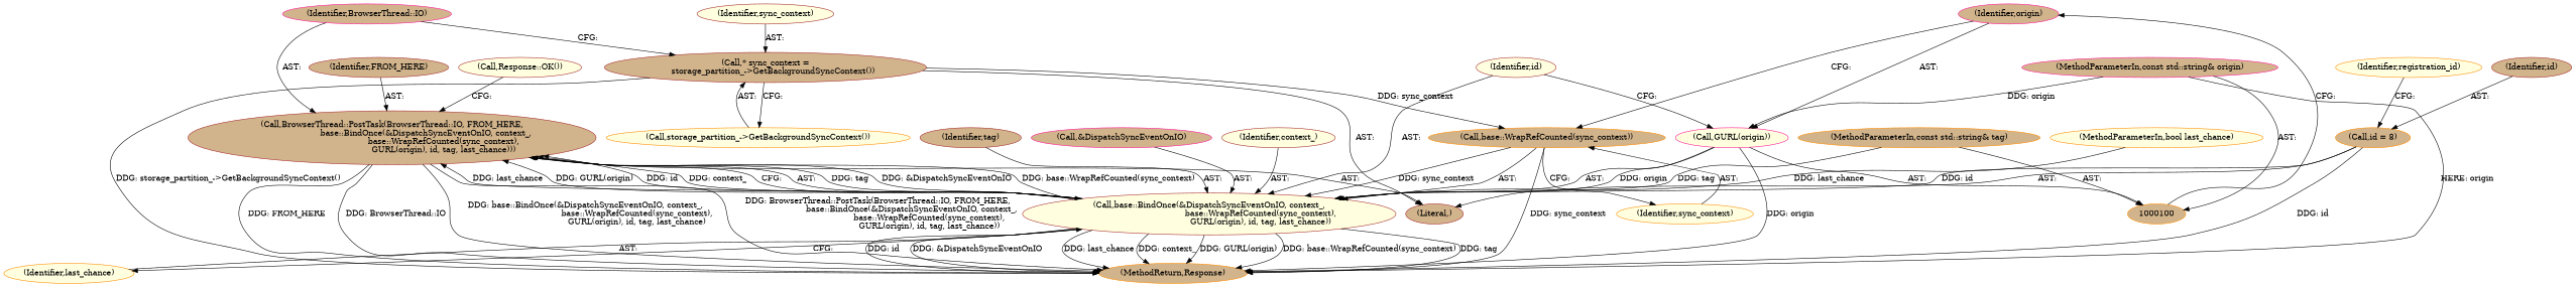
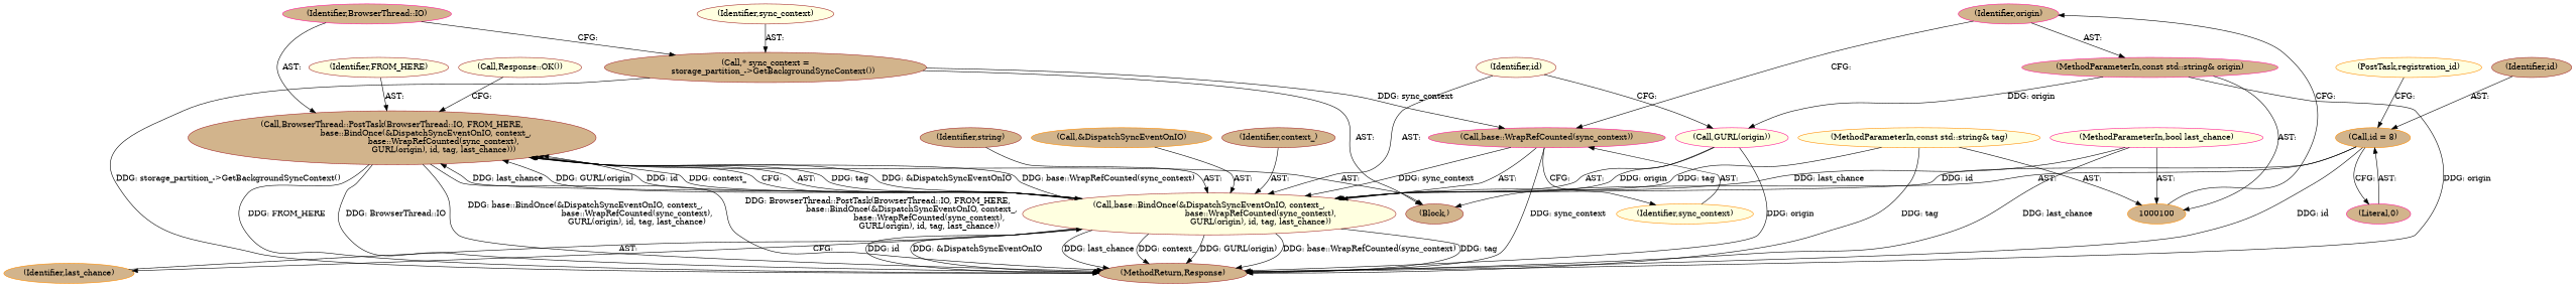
  digraph {
    node [color=brown fillcolor=tan style=filled]
    n1 [label="(Call,BrowserThread::PostTask(BrowserThread::IO, FROM_HERE,\n                           base::BindOnce(&DispatchSyncEventOnIO, context_,\n                                         base::WrapRefCounted(sync_context),\n                                         GURL(origin), id, tag, last_chance)))"]
    n2 [fillcolor=lightyellow label="(Call,base::BindOnce(&DispatchSyncEventOnIO, context_,\n                                         base::WrapRefCounted(sync_context),\n                                         GURL(origin), id, tag, last_chance))"]
-   n3 [label="(Literal,)"]
-   n4 [color=darkorange label="(MethodReturn,Response)"]
-   n5 [color=darkorange fillcolor=lightyellow label="(Identifier,last_chance)"]
-   n6 [color=darkorange label="(Call,base::WrapRefCounted(sync_context))"]
+   n3 [label="(Block,)"]
+   n4 [label="(MethodReturn,Response)"]
+   n5 [color=darkorange label="(Identifier,last_chance)"]
+   n6 [color=deeppink label="(Call,base::WrapRefCounted(sync_context))"]
    n7 [color=darkorange fillcolor=lightyellow label="(Identifier,sync_context)"]
    n8 [label="(Call,* sync_context =\n      storage_partition_->GetBackgroundSyncContext())"]
-   n9 [color=darkorange fillcolor=lightyellow label="(Call,storage_partition_->GetBackgroundSyncContext())"]
    n10 [color=deeppink fillcolor=lightyellow label="(Call,GURL(origin))"]
    n11 [color=deeppink label="(Identifier,origin)"]
    n12 [color=deeppink label="(MethodParameterIn,const std::string& origin)"]
    1000100 [color=darkorange]
    n14 [color=darkorange label="(Call,id = 8)"]
-   n16 [color=darkorange label="(MethodParameterIn,const std::string& tag)"]
-   n17 [color=darkorange fillcolor=lightyellow label="(MethodParameterIn,bool last_chance)"]
+   n15 [color=deeppink label="(Literal,0)"]
+   n16 [color=darkorange fillcolor=lightyellow label="(MethodParameterIn,const std::string& tag)"]
+   n17 [color=deeppink fillcolor=lightyellow label="(MethodParameterIn,bool last_chance)"]
    n18 [label="(Identifier,id)"]
    n19 [fillcolor=lightyellow label="(Identifier,sync_context)"]
    n20 [fillcolor=lightyellow label="(Identifier,id)"]
-   n21 [label="(Identifier,FROM_HERE)"]
-   n22 [label="(Identifier,tag)"]
+   n21 [fillcolor=lightyellow label="(Identifier,FROM_HERE)"]
+   n22 [label="(Identifier,string)"]
    n23 [fillcolor=lightyellow label="(Call,Response::OK())"]
-   n24 [color=darkorange fillcolor=lightyellow label="(Identifier,registration_id)"]
-   n25 [color=deeppink label="(Call,&DispatchSyncEventOnIO)"]
+   n24 [color=darkorange fillcolor=lightyellow label="(PostTask,registration_id)"]
+   n25 [color=darkorange label="(Call,&DispatchSyncEventOnIO)"]
    n26 [color=deeppink label="(Identifier,BrowserThread::IO)"]
-   n27 [fillcolor=lightyellow label="(Identifier,context_)"]
+   n27 [label="(Identifier,context_)"]
    n1 -> n2 [label="CFG: "]
    n1 -> n3 [label="AST: "]
    n1 -> n4 [label="DDG: BrowserThread::PostTask(BrowserThread::IO, FROM_HERE,\n                           base::BindOnce(&DispatchSyncEventOnIO, context_,\n                                         base::WrapRefCounted(sync_context),\n                                         GURL(origin), id, tag, last_chance))"]
    n1 -> n4 [label="DDG: FROM_HERE"]
    n1 -> n4 [label="DDG: BrowserThread::IO"]
    n1 -> n4 [label="DDG: base::BindOnce(&DispatchSyncEventOnIO, context_,\n                                         base::WrapRefCounted(sync_context),\n                                         GURL(origin), id, tag, last_chance)"]
    n2 -> n1 [label="AST: "]
    n2 -> n1 [label="DDG: tag"]
    n2 -> n1 [label="DDG: &DispatchSyncEventOnIO"]
    n2 -> n1 [label="DDG: base::WrapRefCounted(sync_context)"]
    n2 -> n1 [label="DDG: last_chance"]
    n2 -> n1 [label="DDG: GURL(origin)"]
    n2 -> n1 [label="DDG: id"]
    n2 -> n1 [label="DDG: context_"]
    n2 -> n4 [label="DDG: context_"]
    n2 -> n4 [label="DDG: GURL(origin)"]
    n2 -> n4 [label="DDG: base::WrapRefCounted(sync_context)"]
    n2 -> n4 [label="DDG: tag"]
    n2 -> n4 [label="DDG: id"]
    n2 -> n4 [label="DDG: &DispatchSyncEventOnIO"]
    n2 -> n4 [label="DDG: last_chance"]
    n2 -> n5 [label="CFG: "]
    n5 -> n2 [label="AST: "]
    n6 -> n2 [label="AST: "]
    n6 -> n2 [label="DDG: sync_context"]
    n6 -> n4 [label="DDG: sync_context"]
    n6 -> n7 [label="CFG: "]
    n7 -> n6 [label="AST: "]
    n8 -> n3 [label="AST: "]
    n8 -> n4 [label="DDG: storage_partition_->GetBackgroundSyncContext()"]
    n8 -> n6 [label="DDG: sync_context"]
-   n8 -> n9 [label="CFG: "]
-   n9 -> n8 [label="AST: "]
    n10 -> n2 [label="AST: "]
    n10 -> n2 [label="DDG: origin"]
    n10 -> n4 [label="DDG: origin"]
    n11 -> n6 [label="CFG: "]
-   n11 -> n10 [label="AST: "]
-   n12 -> n4 [label="HERE: origin"]
+   n11 -> n12 [label="AST: "]
+   n12 -> n4 [label="DDG: origin"]
    n12 -> n10 [label="DDG: origin"]
    n12 -> 1000100 [label="AST: "]
    1000100 -> n11 [label="CFG: "]
    n14 -> n2 [label="DDG: id"]
    n14 -> n3 [label="AST: "]
    n14 -> n4 [label="DDG: id"]
+   n14 -> n15 [label="CFG: "]
+   n15 -> n14 [label="AST: "]
    n16 -> n2 [label="DDG: tag"]
+   n16 -> n4 [label="DDG: tag"]
    n16 -> 1000100 [label="AST: "]
    n17 -> n2 [label="DDG: last_chance"]
-   n10 -> 1000100 [label="AST: "]
+   n17 -> n4 [label="DDG: last_chance"]
+   n17 -> 1000100 [label="AST: "]
    n18 -> n14 [label="AST: "]
    n19 -> n8 [label="AST: "]
    n20 -> n2 [label="AST: "]
    n20 -> n10 [label="CFG: "]
    n21 -> n1 [label="AST: "]
    n22 -> n2 [label="AST: "]
    n23 -> n1 [label="CFG: "]
    n24 -> n14 [label="CFG: "]
    n25 -> n2 [label="AST: "]
    n26 -> n1 [label="AST: "]
    n26 -> n8 [label="CFG: "]
    n27 -> n2 [label="AST: "]
  }
